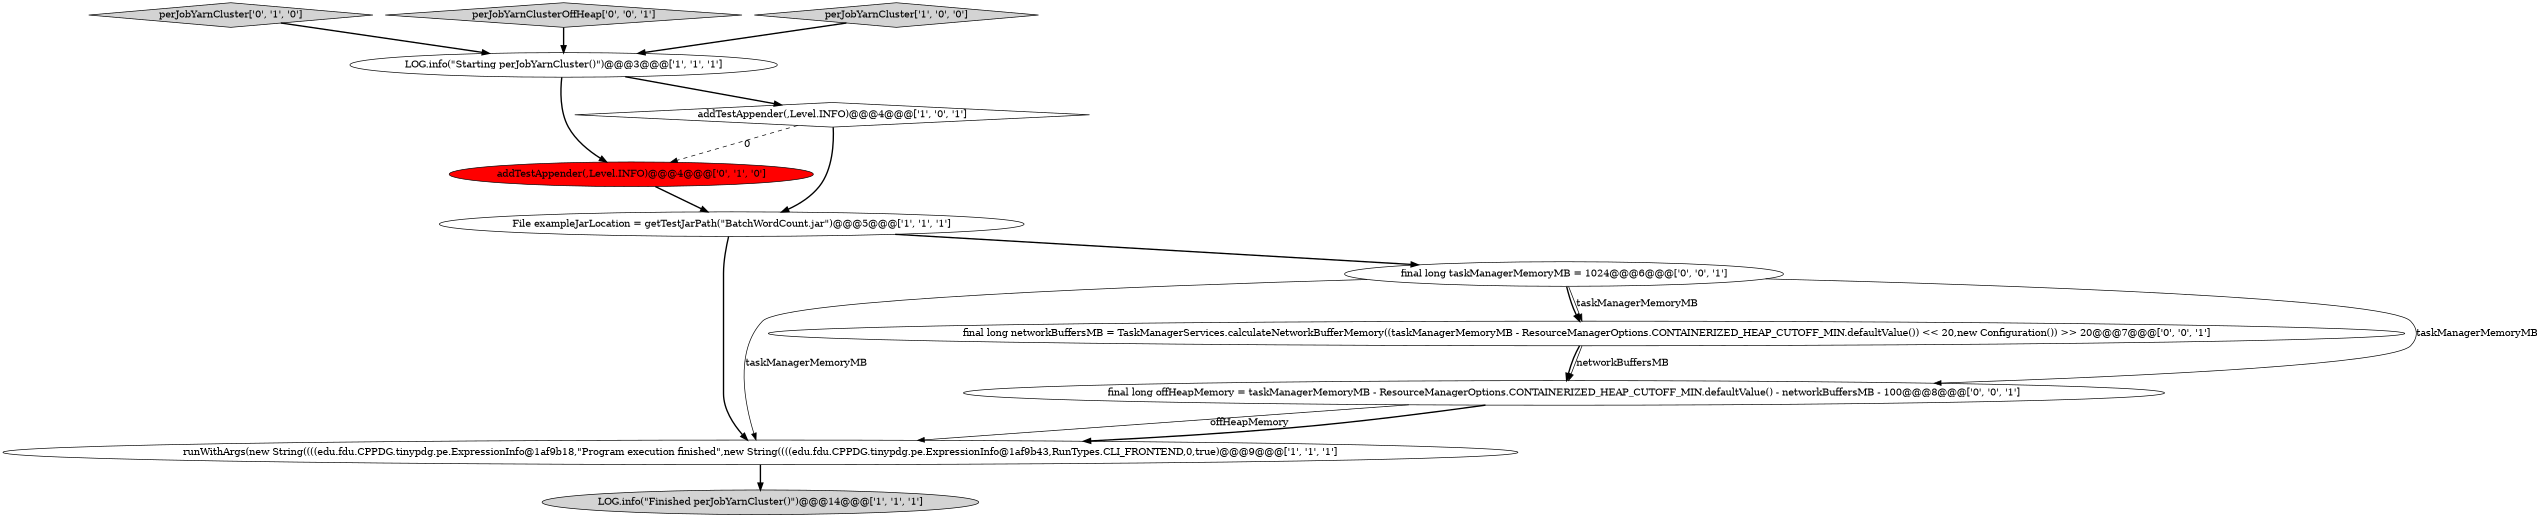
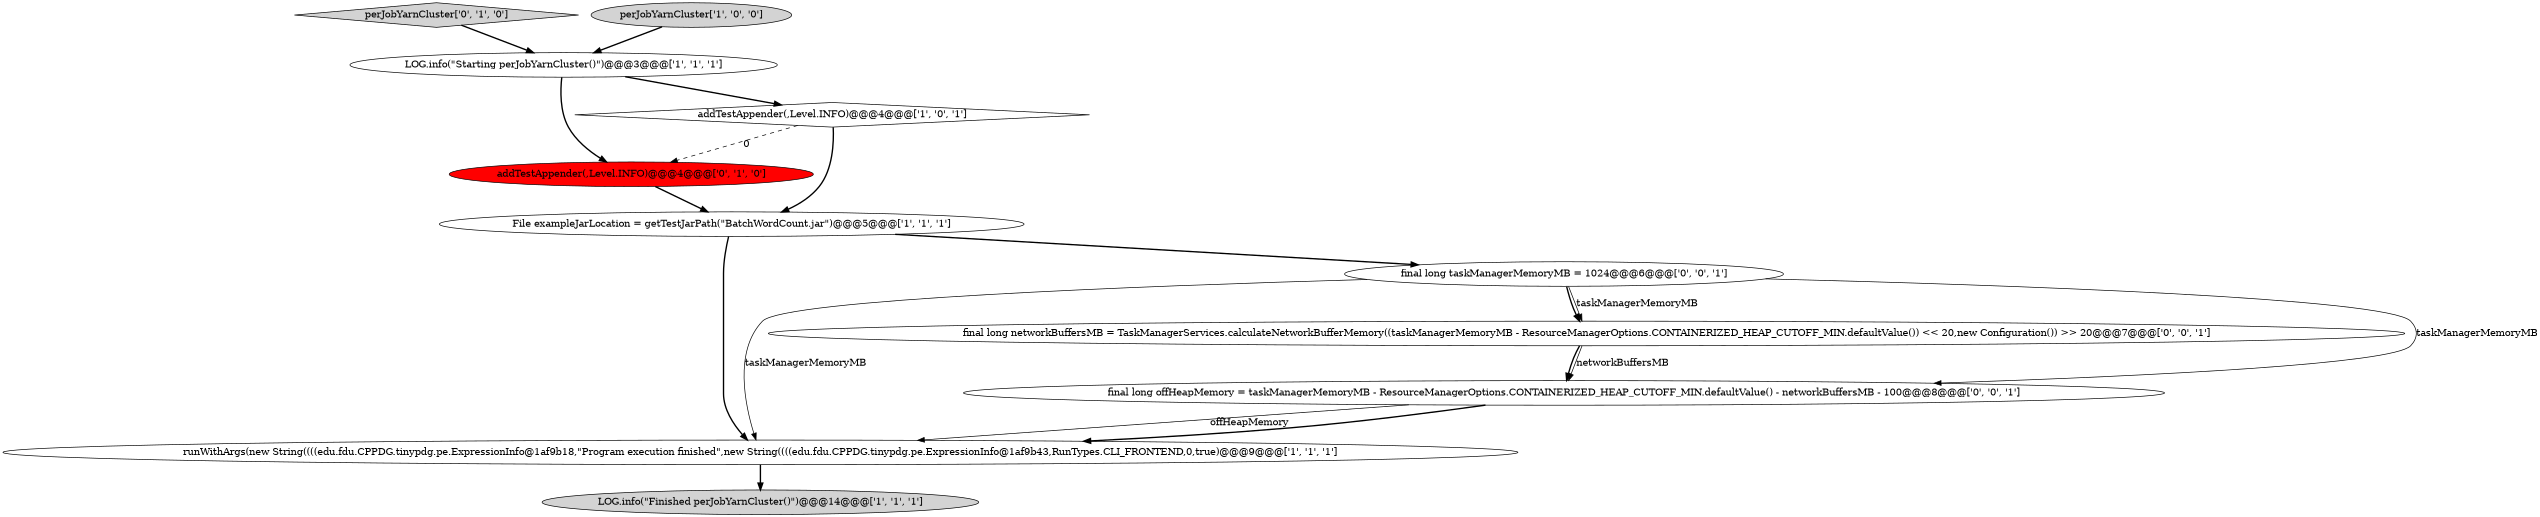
  digraph {
    node [fillcolor=white shape=ellipse style=filled]
    edge [style=bold]
    n1 [fillcolor=lightgray label="perJobYarnCluster['0', '1', '0']" shape=diamond]
    n2 [label="LOG.info(\"Starting perJobYarnCluster()\")@@@3@@@['1', '1', '1']"]
    n3 [fillcolor=red label="addTestAppender(,Level.INFO)@@@4@@@['0', '1', '0']"]
    n4 [label="addTestAppender(,Level.INFO)@@@4@@@['1', '0', '1']" shape=diamond]
    n5 [label="File exampleJarLocation = getTestJarPath(\"BatchWordCount.jar\")@@@5@@@['1', '1', '1']"]
    n6 [label="final long offHeapMemory = taskManagerMemoryMB - ResourceManagerOptions.CONTAINERIZED_HEAP_CUTOFF_MIN.defaultValue() - networkBuffersMB - 100@@@8@@@['0', '0', '1']"]
    n7 [label="runWithArgs(new String((((edu.fdu.CPPDG.tinypdg.pe.ExpressionInfo@1af9b18,\"Program execution finished\",new String((((edu.fdu.CPPDG.tinypdg.pe.ExpressionInfo@1af9b43,RunTypes.CLI_FRONTEND,0,true)@@@9@@@['1', '1', '1']"]
    n8 [fillcolor=lightgray label="LOG.info(\"Finished perJobYarnCluster()\")@@@14@@@['1', '1', '1']"]
    n9 [label="final long taskManagerMemoryMB = 1024@@@6@@@['0', '0', '1']"]
-   n10 [fillcolor=lightgray label="perJobYarnClusterOffHeap['0', '0', '1']" shape=diamond]
    n11 [label="final long networkBuffersMB = TaskManagerServices.calculateNetworkBufferMemory((taskManagerMemoryMB - ResourceManagerOptions.CONTAINERIZED_HEAP_CUTOFF_MIN.defaultValue()) << 20,new Configuration()) >> 20@@@7@@@['0', '0', '1']"]
-   n12 [fillcolor=lightgray label="perJobYarnCluster['1', '0', '0']" shape=diamond]
+   n12 [fillcolor=lightgray label="perJobYarnCluster['1', '0', '0']"]
    n1 -> n2
    n2 -> n3
    n2 -> n4
    n3 -> n5
    n4 -> n3 [label=0 style=dashed]
    n4 -> n5
    n5 -> n7
    n5 -> n9
    n6 -> n7 [label=offHeapMemory style=solid]
    n6 -> n7
    n7 -> n8
    n9 -> n6 [label=taskManagerMemoryMB style=solid]
    n9 -> n7 [label=taskManagerMemoryMB style=solid]
    n9 -> n11
    n9 -> n11 [label=taskManagerMemoryMB style=solid]
-   n10 -> n2
    n11 -> n6
    n11 -> n6 [label=networkBuffersMB style=solid]
    n12 -> n2
  }
